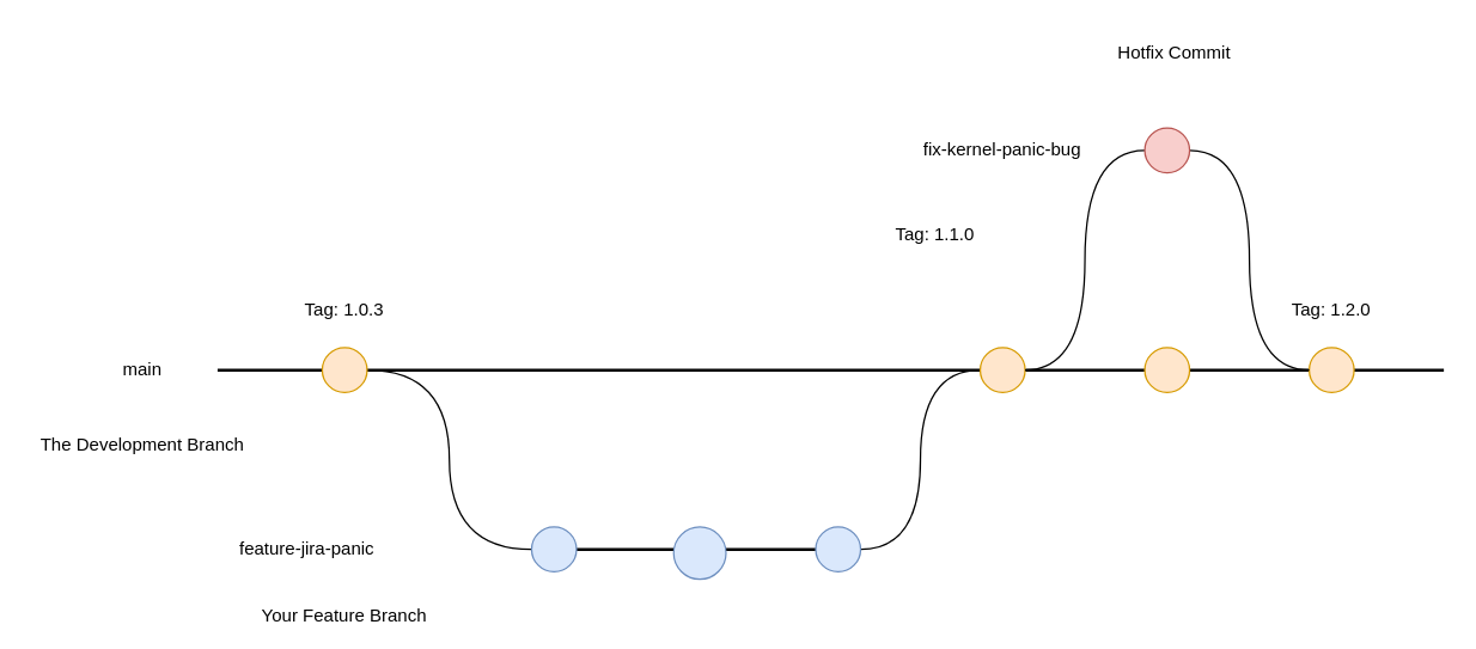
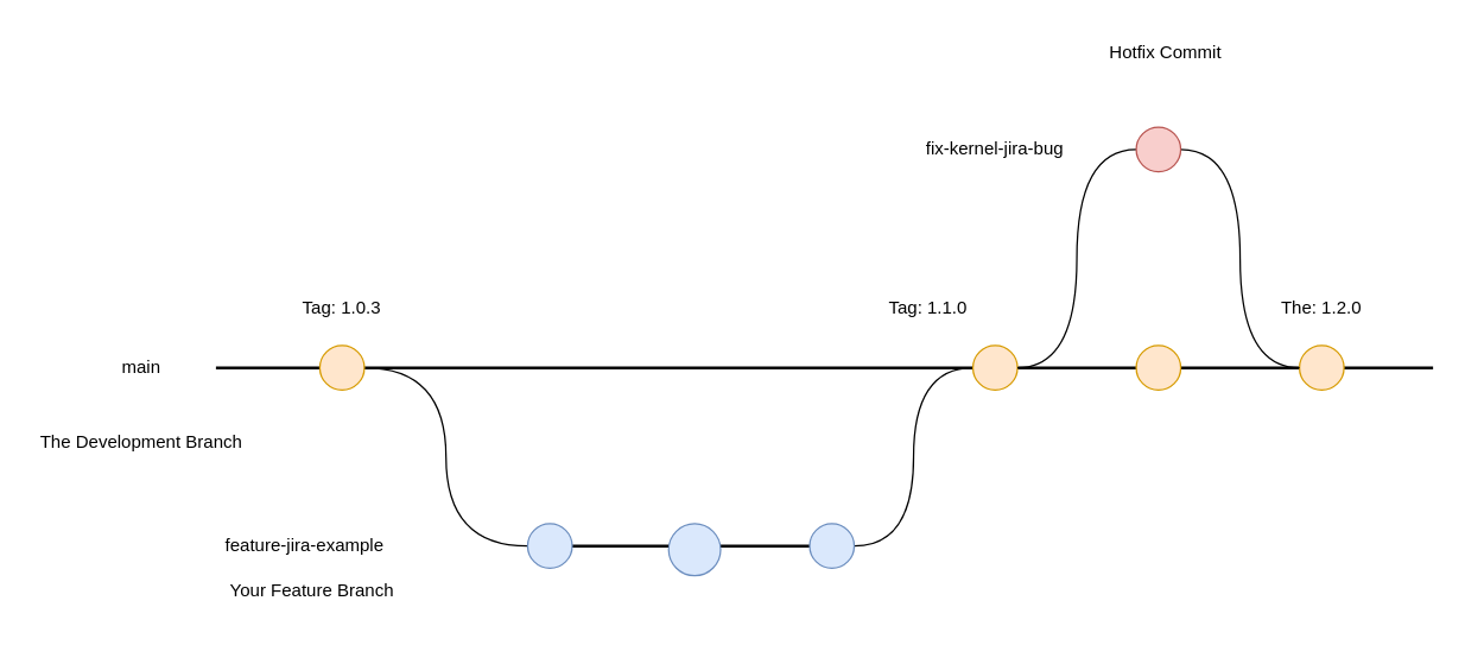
  <mxCell id="0" />
  <mxCell id="1" parent="0" />
  <mxCell id="2" value="" style="line;strokeWidth=2;html=1;" vertex="1" parent="1"><mxGeometry x="385" y="362" width="160" height="10" as="geometry" /></mxCell>
  <mxCell id="3" value="" style="line;strokeWidth=2;html=1;" vertex="1" parent="1"><mxGeometry x="145" y="242" width="820" height="10" as="geometry" /></mxCell>
  <mxCell id="4" value="main" style="text;html=1;strokeColor=none;fillColor=none;align=center;verticalAlign=middle;whiteSpace=wrap;rounded=0;" vertex="1" parent="1"><mxGeometry x="65" y="232" width="60" height="30" as="geometry" /></mxCell>
  <mxCell id="5" value="The Development Branch" style="text;html=1;strokeColor=none;fillColor=none;align=center;verticalAlign=middle;whiteSpace=wrap;rounded=0;" vertex="1" parent="1"><mxGeometry x="20" y="282" width="150" height="30" as="geometry" /></mxCell>
  <mxCell id="6" style="edgeStyle=orthogonalEdgeStyle;rounded=0;orthogonalLoop=1;jettySize=auto;html=1;exitX=1;exitY=0.5;exitDx=0;exitDy=0;entryX=0;entryY=0.5;entryDx=0;entryDy=0;curved=1;endArrow=none;endFill=0;" edge="1" parent="1" source="7" target="9"><mxGeometry relative="1" as="geometry" /></mxCell>
  <mxCell id="7" value="" style="ellipse;whiteSpace=wrap;html=1;aspect=fixed;fillColor=#ffe6cc;strokeColor=#d79b00;" vertex="1" parent="1"><mxGeometry x="215" y="232" width="30" height="30" as="geometry" /></mxCell>
  <mxCell id="8" value="Tag: 1.0.3" style="text;html=1;strokeColor=none;fillColor=none;align=center;verticalAlign=middle;whiteSpace=wrap;rounded=0;" vertex="1" parent="1"><mxGeometry x="200" y="192" width="60" height="30" as="geometry" /></mxCell>
  <mxCell id="9" value="" style="ellipse;whiteSpace=wrap;html=1;aspect=fixed;fillColor=#dae8fc;strokeColor=#6c8ebf;" vertex="1" parent="1"><mxGeometry x="355" y="352" width="30" height="30" as="geometry" /></mxCell>
  <mxCell id="10" value="" style="ellipse;whiteSpace=wrap;html=1;aspect=fixed;fillColor=#dae8fc;strokeColor=#6c8ebf;" vertex="1" parent="1"><mxGeometry x="450" y="352" width="35" height="35" as="geometry" /></mxCell>
  <mxCell id="11" style="edgeStyle=orthogonalEdgeStyle;curved=1;rounded=0;orthogonalLoop=1;jettySize=auto;html=1;exitX=1;exitY=0.5;exitDx=0;exitDy=0;entryX=0;entryY=0.5;entryDx=0;entryDy=0;endArrow=none;endFill=0;" edge="1" parent="1" source="12" target="13"><mxGeometry relative="1" as="geometry" /></mxCell>
  <mxCell id="12" value="" style="ellipse;whiteSpace=wrap;html=1;aspect=fixed;fillColor=#dae8fc;strokeColor=#6c8ebf;" vertex="1" parent="1"><mxGeometry x="545" y="352" width="30" height="30" as="geometry" /></mxCell>
  <mxCell id="13" value="" style="ellipse;whiteSpace=wrap;html=1;aspect=fixed;fillColor=#ffe6cc;strokeColor=#d79b00;" vertex="1" parent="1"><mxGeometry x="655" y="232" width="30" height="30" as="geometry" /></mxCell>
- <mxCell id="14" value="Tag: 1.1.0" style="text;html=1;strokeColor=none;fillColor=none;align=center;verticalAlign=middle;whiteSpace=wrap;rounded=0;" vertex="1" parent="1"><mxGeometry x="595" y="142" width="60" height="30" as="geometry" /></mxCell>
- <mxCell id="15" value="feature-jira-panic" style="text;html=1;strokeColor=none;fillColor=none;align=center;verticalAlign=middle;whiteSpace=wrap;rounded=0;" vertex="1" parent="1"><mxGeometry x="135" y="352" width="140" height="30" as="geometry" /></mxCell>
- <mxCell id="16" value="Your Feature Branch" style="text;html=1;strokeColor=none;fillColor=none;align=center;verticalAlign=middle;whiteSpace=wrap;rounded=0;" vertex="1" parent="1"><mxGeometry x="155" y="397" width="150" height="30" as="geometry" /></mxCell>
+ <mxCell id="14" value="Tag: 1.1.0" style="text;html=1;strokeColor=none;fillColor=none;align=center;verticalAlign=middle;whiteSpace=wrap;rounded=0;" vertex="1" parent="1"><mxGeometry x="595" y="192" width="60" height="30" as="geometry" /></mxCell>
+ <mxCell id="15" value="feature-jira-example" style="text;html=1;strokeColor=none;fillColor=none;align=center;verticalAlign=middle;whiteSpace=wrap;rounded=0;" vertex="1" parent="1"><mxGeometry x="135" y="352" width="140" height="30" as="geometry" /></mxCell>
+ <mxCell id="16" value="Your Feature Branch" style="text;html=1;strokeColor=none;fillColor=none;align=center;verticalAlign=middle;whiteSpace=wrap;rounded=0;" vertex="1" parent="1"><mxGeometry x="135" y="382" width="150" height="30" as="geometry" /></mxCell>
  <mxCell id="17" value="" style="ellipse;whiteSpace=wrap;html=1;aspect=fixed;fillColor=#ffe6cc;strokeColor=#d79b00;" vertex="1" parent="1"><mxGeometry x="765" y="232" width="30" height="30" as="geometry" /></mxCell>
  <mxCell id="18" value="" style="ellipse;whiteSpace=wrap;html=1;aspect=fixed;fillColor=#ffe6cc;strokeColor=#d79b00;" vertex="1" parent="1"><mxGeometry x="875" y="232" width="30" height="30" as="geometry" /></mxCell>
- <mxCell id="19" value="Tag: 1.2.0" style="text;html=1;strokeColor=none;fillColor=none;align=center;verticalAlign=middle;whiteSpace=wrap;rounded=0;" vertex="1" parent="1"><mxGeometry x="860" y="192" width="60" height="30" as="geometry" /></mxCell>
+ <mxCell id="19" value="The: 1.2.0" style="text;html=1;strokeColor=none;fillColor=none;align=center;verticalAlign=middle;whiteSpace=wrap;rounded=0;" vertex="1" parent="1"><mxGeometry x="860" y="192" width="60" height="30" as="geometry" /></mxCell>
  <mxCell id="20" style="edgeStyle=orthogonalEdgeStyle;curved=1;rounded=0;orthogonalLoop=1;jettySize=auto;html=1;exitX=0;exitY=0.5;exitDx=0;exitDy=0;entryX=1;entryY=0.5;entryDx=0;entryDy=0;endArrow=none;endFill=0;" edge="1" parent="1" source="22" target="13"><mxGeometry relative="1" as="geometry" /></mxCell>
  <mxCell id="21" style="edgeStyle=orthogonalEdgeStyle;curved=1;rounded=0;orthogonalLoop=1;jettySize=auto;html=1;exitX=1;exitY=0.5;exitDx=0;exitDy=0;entryX=0;entryY=0.5;entryDx=0;entryDy=0;endArrow=none;endFill=0;" edge="1" parent="1" source="22" target="18"><mxGeometry relative="1" as="geometry" /></mxCell>
  <mxCell id="22" value="" style="ellipse;whiteSpace=wrap;html=1;aspect=fixed;fillColor=#f8cecc;strokeColor=#b85450;" vertex="1" parent="1"><mxGeometry x="765" y="85" width="30" height="30" as="geometry" /></mxCell>
- <mxCell id="23" value="fix-kernel-panic-bug" style="text;html=1;strokeColor=none;fillColor=none;align=center;verticalAlign=middle;whiteSpace=wrap;rounded=0;" vertex="1" parent="1"><mxGeometry x="600" y="85" width="140" height="30" as="geometry" /></mxCell>
+ <mxCell id="23" value="fix-kernel-jira-bug" style="text;html=1;strokeColor=none;fillColor=none;align=center;verticalAlign=middle;whiteSpace=wrap;rounded=0;" vertex="1" parent="1"><mxGeometry x="600" y="85" width="140" height="30" as="geometry" /></mxCell>
  <mxCell id="24" value="Hotfix Commit" style="text;html=1;strokeColor=none;fillColor=none;align=center;verticalAlign=middle;whiteSpace=wrap;rounded=0;" vertex="1" parent="1"><mxGeometry x="715" y="20" width="140" height="30" as="geometry" /></mxCell>
